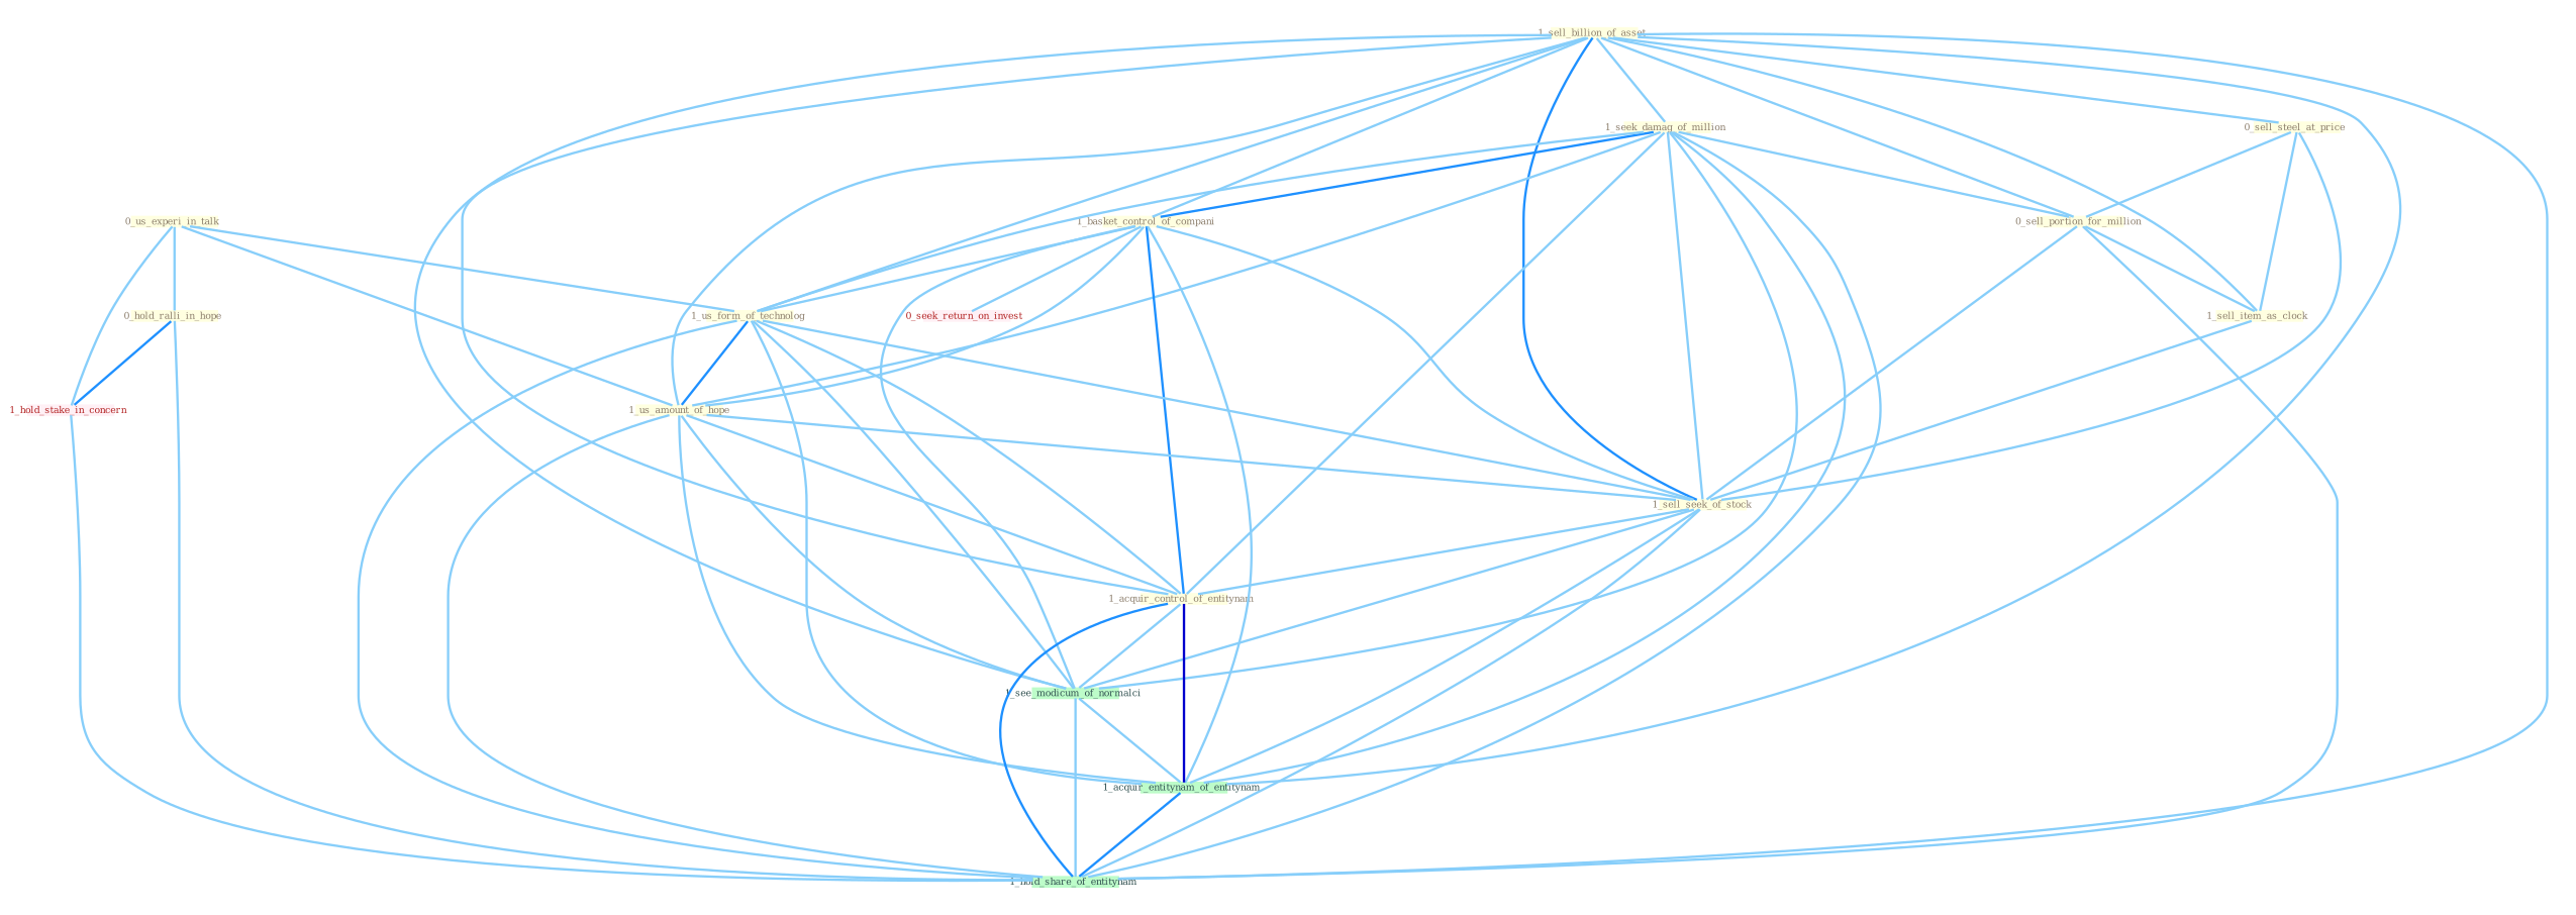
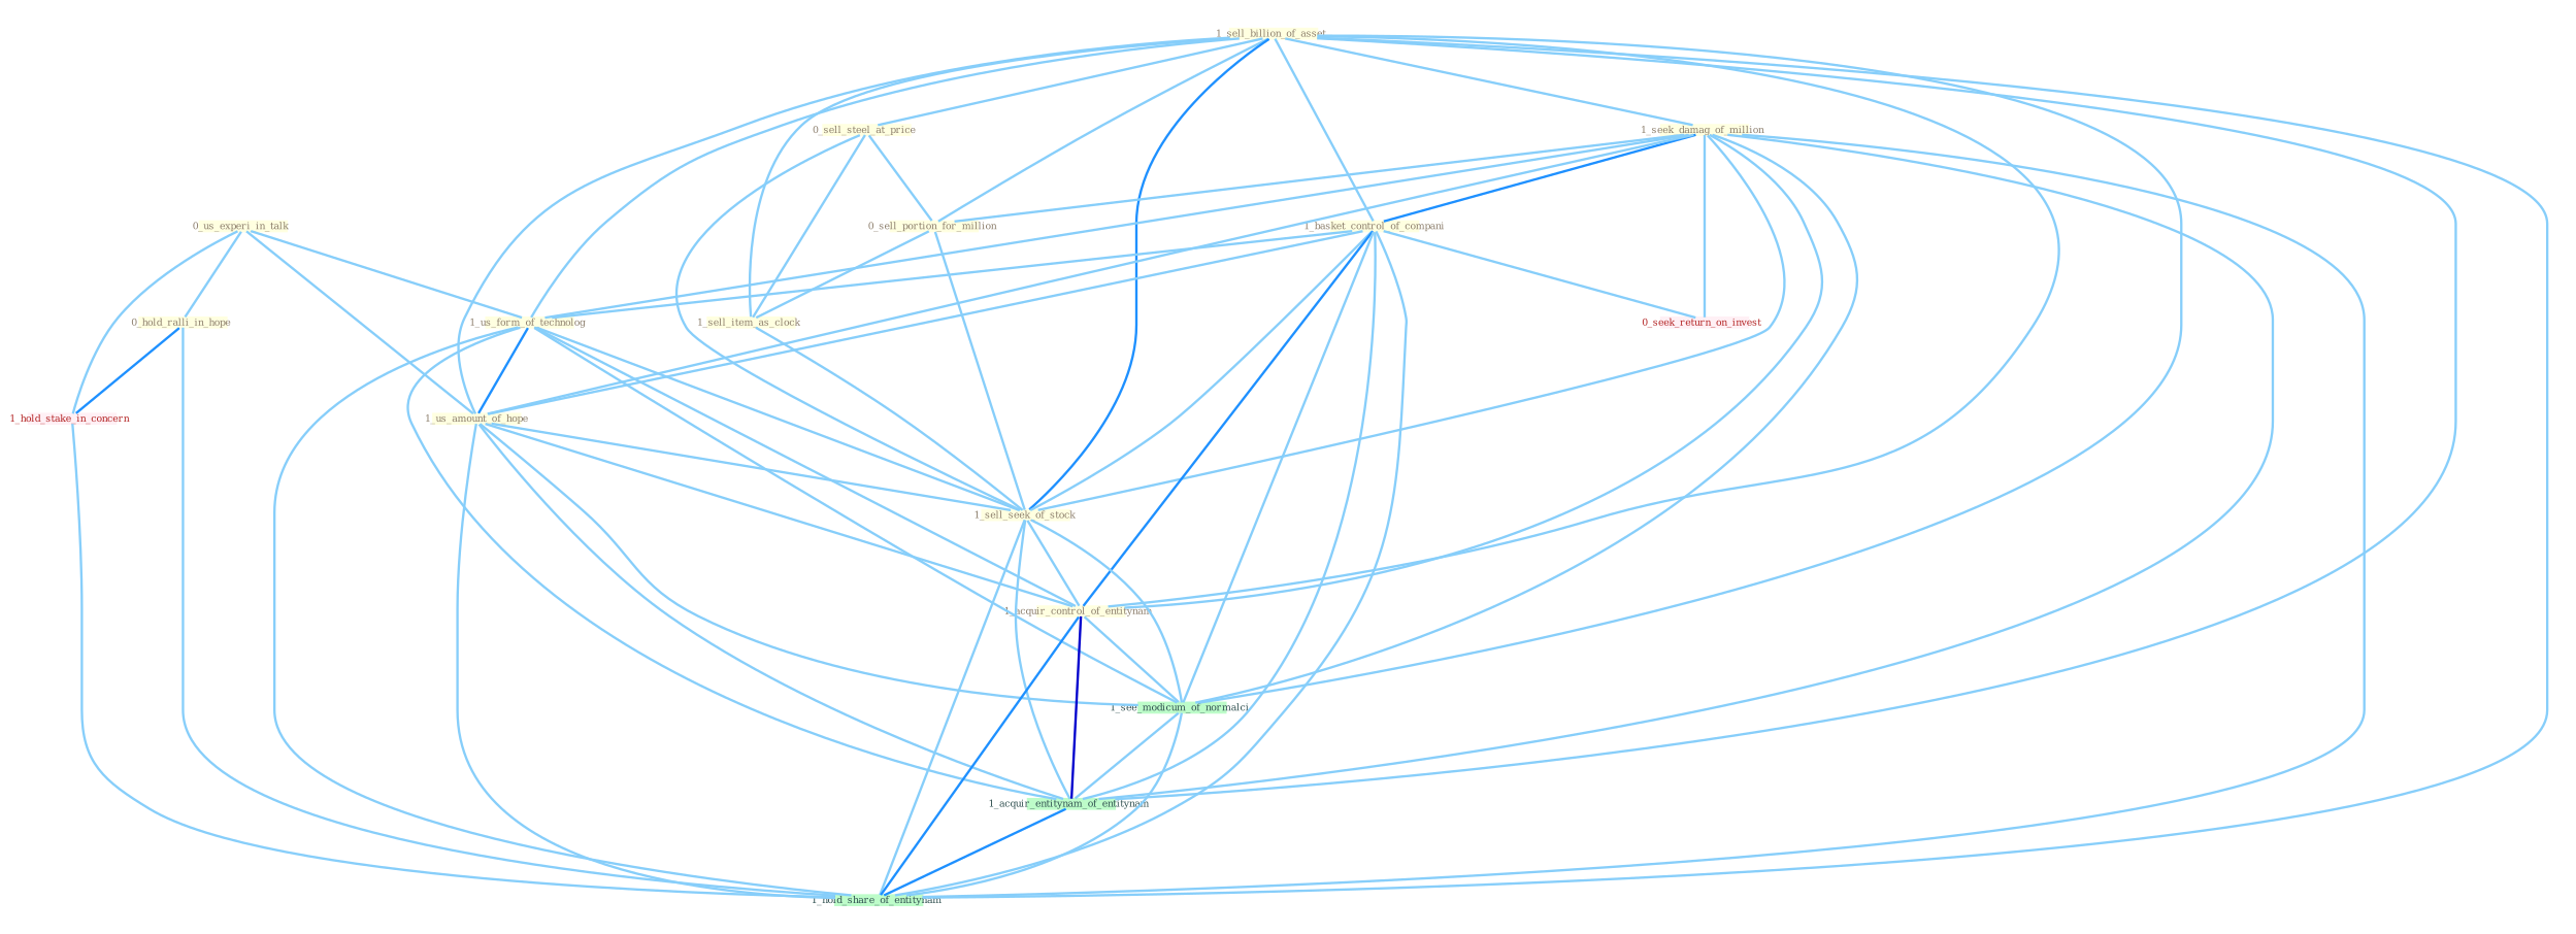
  graph {
    fontname="DejaVu Serif"
    node [color="#ffffe0" fixedsize=true fontcolor="#8b7d6b" fontname="DejaVu Serif" fontsize=4 shape=polygon style=filled]
    edge [color="#87cefa" fontname="DejaVu Serif" w=1]
    "0_us_experi_in_talk " [height=.06 width=.5]
    "1_sell_billion_of_asset " [height=.06 width=.5]
    "1_seek_damag_of_million " [height=.06 width=.5]
    n4 [height=.06 label="1_basket_control_of_compani" width=.5]
    "1_us_form_of_technolog " [height=.06 width=.5]
    "0_sell_steel_at_price " [height=.06 width=.5]
    n7 [height=.06 label="1_us_amount_of_hope" width=.5]
    "0_sell_portion_for_million " [height=.06 width=.5]
    "1_sell_item_as_clock " [height=.06 width=.5]
    n10 [height=.06 label="1_sell_seek_of_stock" width=.5]
    "1_acquir_control_of_entitynam " [height=.06 width=.5]
    "0_hold_ralli_in_hope " [height=.06 width=.5]
    "1_hold_stake_in_concern " [color="#fff0f5" fontcolor="#b22222" height=.06 width=.5]
    "0_seek_return_on_invest " [color="#fff0f5" fontcolor="#b22222" height=.06 width=.5]
    "1_see_modicum_of_normalci " [color="#BDFCC9" fontcolor="#2f4f4f" height=.06 width=.5]
    "1_acquir_entitynam_of_entitynam " [color="#BDFCC9" fontcolor="#2f4f4f" height=.06 width=.5]
    "1_hold_share_of_entitynam " [color="#BDFCC9" fontcolor="#2f4f4f" height=.06 width=.5]
    subgraph sub_1 {
      "0_us_experi_in_talk "
      "1_sell_billion_of_asset "
      "1_seek_damag_of_million "
      n4
      "1_us_form_of_technolog "
      "0_sell_steel_at_price "
      n7
      "0_sell_portion_for_million "
      "1_sell_item_as_clock "
      n10
      "1_acquir_control_of_entitynam "
      "0_hold_ralli_in_hope "
    }
    subgraph sub_2 {
      "1_hold_stake_in_concern "
      "0_seek_return_on_invest "
    }
    "0_us_experi_in_talk " -- "1_us_form_of_technolog "
    "0_us_experi_in_talk " -- n7
    "0_us_experi_in_talk " -- "0_hold_ralli_in_hope "
    "0_us_experi_in_talk " -- "1_hold_stake_in_concern "
    "1_sell_billion_of_asset " -- "1_seek_damag_of_million "
    "1_sell_billion_of_asset " -- n4
    "1_sell_billion_of_asset " -- "1_us_form_of_technolog "
    "1_sell_billion_of_asset " -- "0_sell_steel_at_price "
    "1_sell_billion_of_asset " -- n7
    "1_sell_billion_of_asset " -- "0_sell_portion_for_million "
    "1_sell_billion_of_asset " -- "1_sell_item_as_clock "
    "1_sell_billion_of_asset " -- n10 [color="#1e90ff" w=2]
    "1_sell_billion_of_asset " -- "1_acquir_control_of_entitynam "
    "1_sell_billion_of_asset " -- "1_see_modicum_of_normalci "
    "1_sell_billion_of_asset " -- "1_acquir_entitynam_of_entitynam "
    "1_sell_billion_of_asset " -- "1_hold_share_of_entitynam "
    "1_seek_damag_of_million " -- n4 [color="#1e90ff" w=2]
    "1_seek_damag_of_million " -- "1_us_form_of_technolog "
    "1_seek_damag_of_million " -- n7
    "1_seek_damag_of_million " -- "0_sell_portion_for_million "
    "1_seek_damag_of_million " -- n10
    "1_seek_damag_of_million " -- "1_acquir_control_of_entitynam "
+   "1_seek_damag_of_million " -- "0_seek_return_on_invest "
    "1_seek_damag_of_million " -- "1_see_modicum_of_normalci "
    "1_seek_damag_of_million " -- "1_acquir_entitynam_of_entitynam "
    "1_seek_damag_of_million " -- "1_hold_share_of_entitynam "
    n4 -- "1_us_form_of_technolog "
    n4 -- n7
    n4 -- n10
    n4 -- "1_acquir_control_of_entitynam " [color="#1e90ff" w=2]
    n4 -- "0_seek_return_on_invest "
    n4 -- "1_see_modicum_of_normalci "
    n4 -- "1_acquir_entitynam_of_entitynam "
-   "0_sell_portion_for_million " -- "1_hold_share_of_entitynam "
+   n4 -- "1_hold_share_of_entitynam "
    "1_us_form_of_technolog " -- n7 [color="#1e90ff" w=2]
    "1_us_form_of_technolog " -- n10
    "1_us_form_of_technolog " -- "1_acquir_control_of_entitynam "
    "1_us_form_of_technolog " -- "1_see_modicum_of_normalci "
    "1_us_form_of_technolog " -- "1_acquir_entitynam_of_entitynam "
    "1_us_form_of_technolog " -- "1_hold_share_of_entitynam "
    "0_sell_steel_at_price " -- "0_sell_portion_for_million "
    "0_sell_steel_at_price " -- "1_sell_item_as_clock "
    "0_sell_steel_at_price " -- n10
    n7 -- n10
    n7 -- "1_acquir_control_of_entitynam "
    n7 -- "1_see_modicum_of_normalci "
    n7 -- "1_acquir_entitynam_of_entitynam "
    n7 -- "1_hold_share_of_entitynam "
    "0_sell_portion_for_million " -- "1_sell_item_as_clock "
    "0_sell_portion_for_million " -- n10
    "1_sell_item_as_clock " -- n10
    n10 -- "1_acquir_control_of_entitynam "
    n10 -- "1_see_modicum_of_normalci "
    n10 -- "1_acquir_entitynam_of_entitynam "
    n10 -- "1_hold_share_of_entitynam "
    "1_acquir_control_of_entitynam " -- "1_see_modicum_of_normalci "
    "1_acquir_control_of_entitynam " -- "1_acquir_entitynam_of_entitynam " [color="#0000cd" w=3]
    "1_acquir_control_of_entitynam " -- "1_hold_share_of_entitynam " [color="#1e90ff" w=2]
    "0_hold_ralli_in_hope " -- "1_hold_stake_in_concern " [color="#1e90ff" w=2]
    "0_hold_ralli_in_hope " -- "1_hold_share_of_entitynam "
    "1_hold_stake_in_concern " -- "1_hold_share_of_entitynam "
    "1_see_modicum_of_normalci " -- "1_acquir_entitynam_of_entitynam "
    "1_see_modicum_of_normalci " -- "1_hold_share_of_entitynam "
    "1_acquir_entitynam_of_entitynam " -- "1_hold_share_of_entitynam " [color="#1e90ff" w=2]
  }
